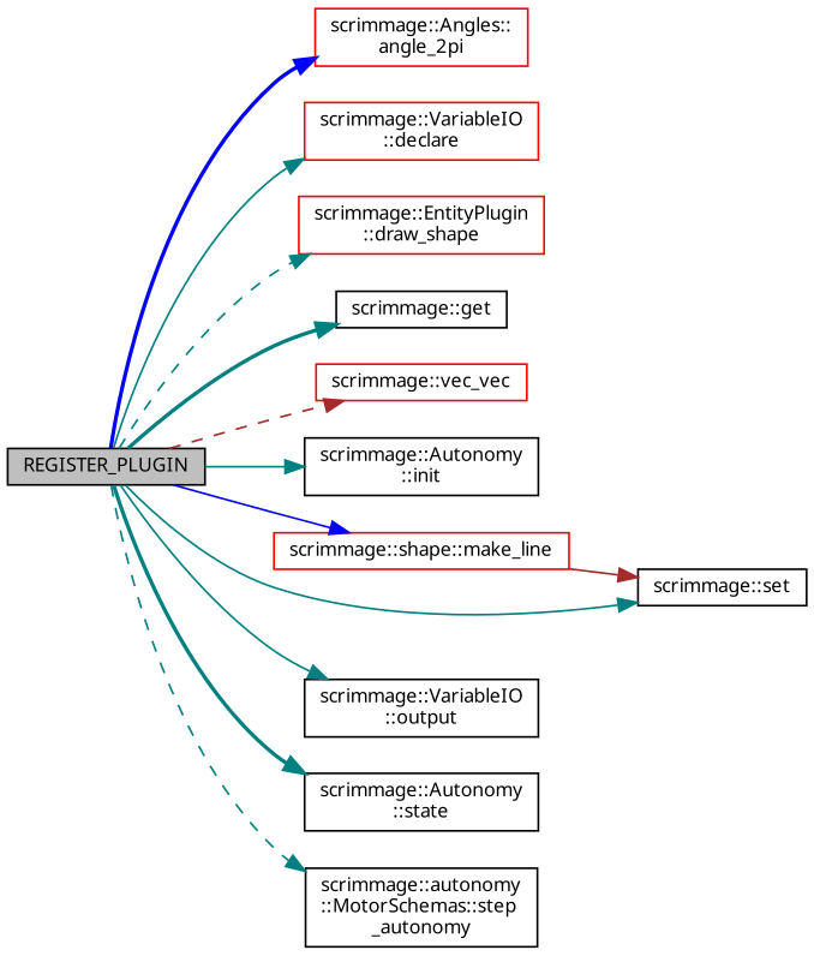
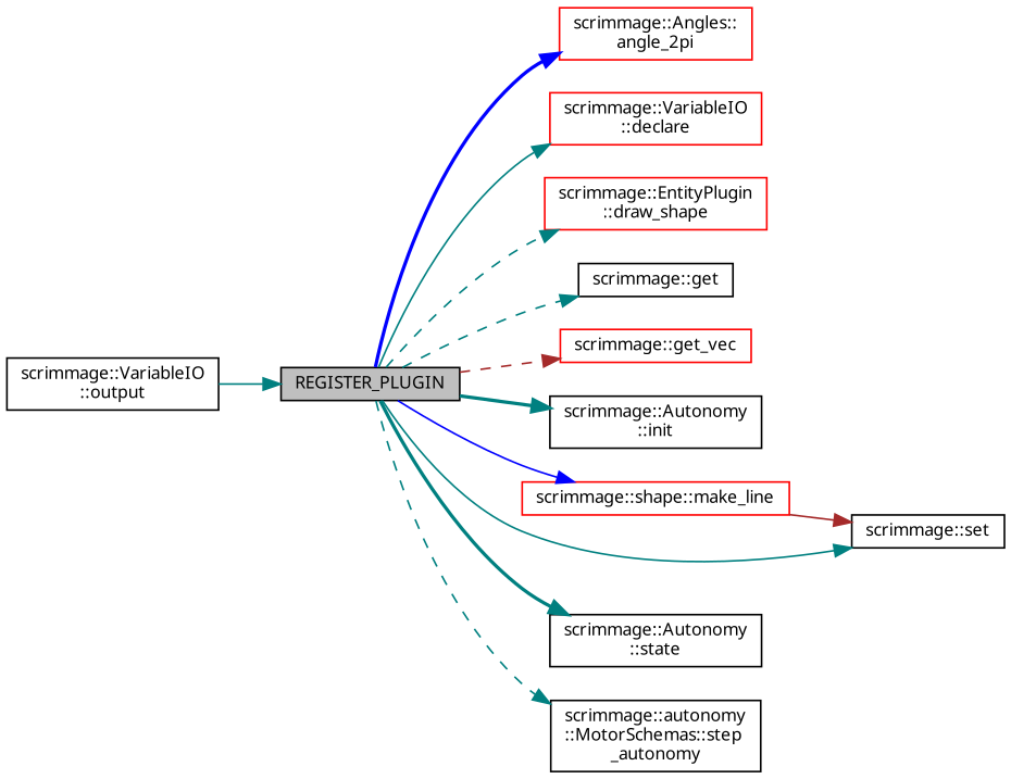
  digraph {
    fontname="Noto Sans"
    rankdir=LR
    node [color=black fillcolor=white fontname="Noto Sans" fontsize=10 shape=record style=filled]
    edge [color=teal fontname="Noto Sans" fontsize=10 labelfontname=Helvetica labelfontsize=10 style=solid]
    n1 [fillcolor=grey75 fontcolor=black height=0.2 label=REGISTER_PLUGIN width=0.4]
    n2 [color=red height=0.2 label="scrimmage::Angles::\langle_2pi" width=0.4]
    n3 [color=red height=0.2 label="scrimmage::VariableIO\l::declare" width=0.4]
    n4 [color=red height=0.2 label="scrimmage::EntityPlugin\l::draw_shape" width=0.4]
    n5 [height=0.2 label="scrimmage::get" width=0.4]
-   n6 [color=red height=0.2 label="scrimmage::vec_vec" width=0.4]
+   n6 [color=red height=0.2 label="scrimmage::get_vec" width=0.4]
    n7 [height=0.2 label="scrimmage::Autonomy\l::init" width=0.4]
    n8 [color=red height=0.2 label="scrimmage::shape::make_line" width=0.4]
    n9 [height=0.2 label="scrimmage::set" width=0.4]
    n10 [height=0.2 label="scrimmage::VariableIO\l::output" width=0.4]
    n11 [height=0.2 label="scrimmage::Autonomy\l::state" width=0.4]
    n12 [height=0.2 label="scrimmage::autonomy\l::MotorSchemas::step\l_autonomy" width=0.4]
    n1 -> n2 [color=blue style=bold]
    n1 -> n3
    n1 -> n4 [style=dashed]
-   n1 -> n5 [style=bold]
+   n1 -> n5 [style=dashed]
    n1 -> n6 [color=brown style=dashed]
-   n1 -> n7
+   n1 -> n7 [style=bold]
    n1 -> n8 [color=blue]
    n1 -> n9
-   n1 -> n10
+   n10 -> n1
    n1 -> n11 [style=bold]
    n1 -> n12 [style=dashed]
    n8 -> n9 [color=brown]
  }
